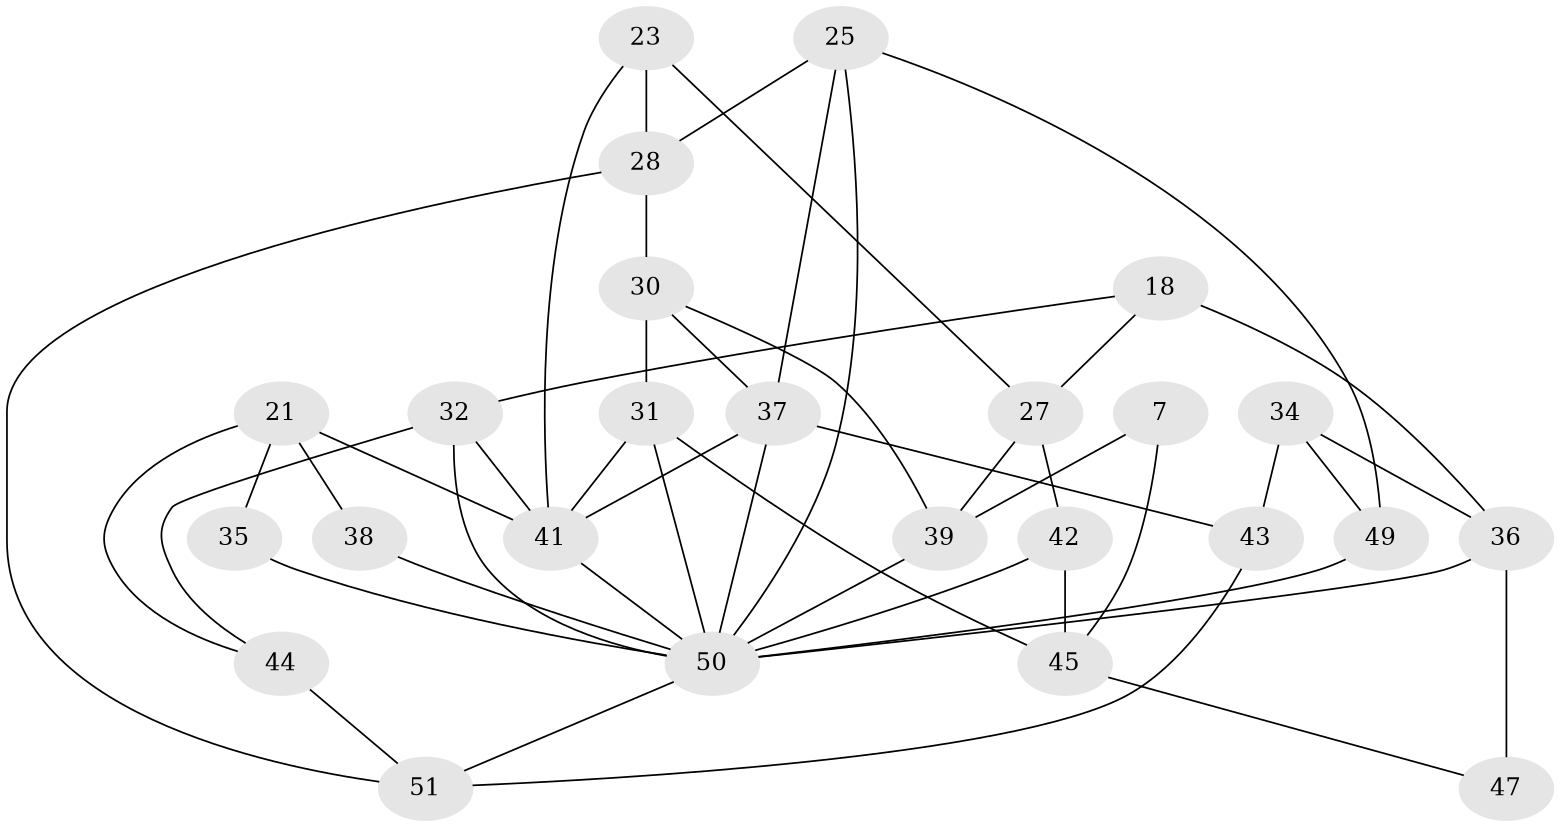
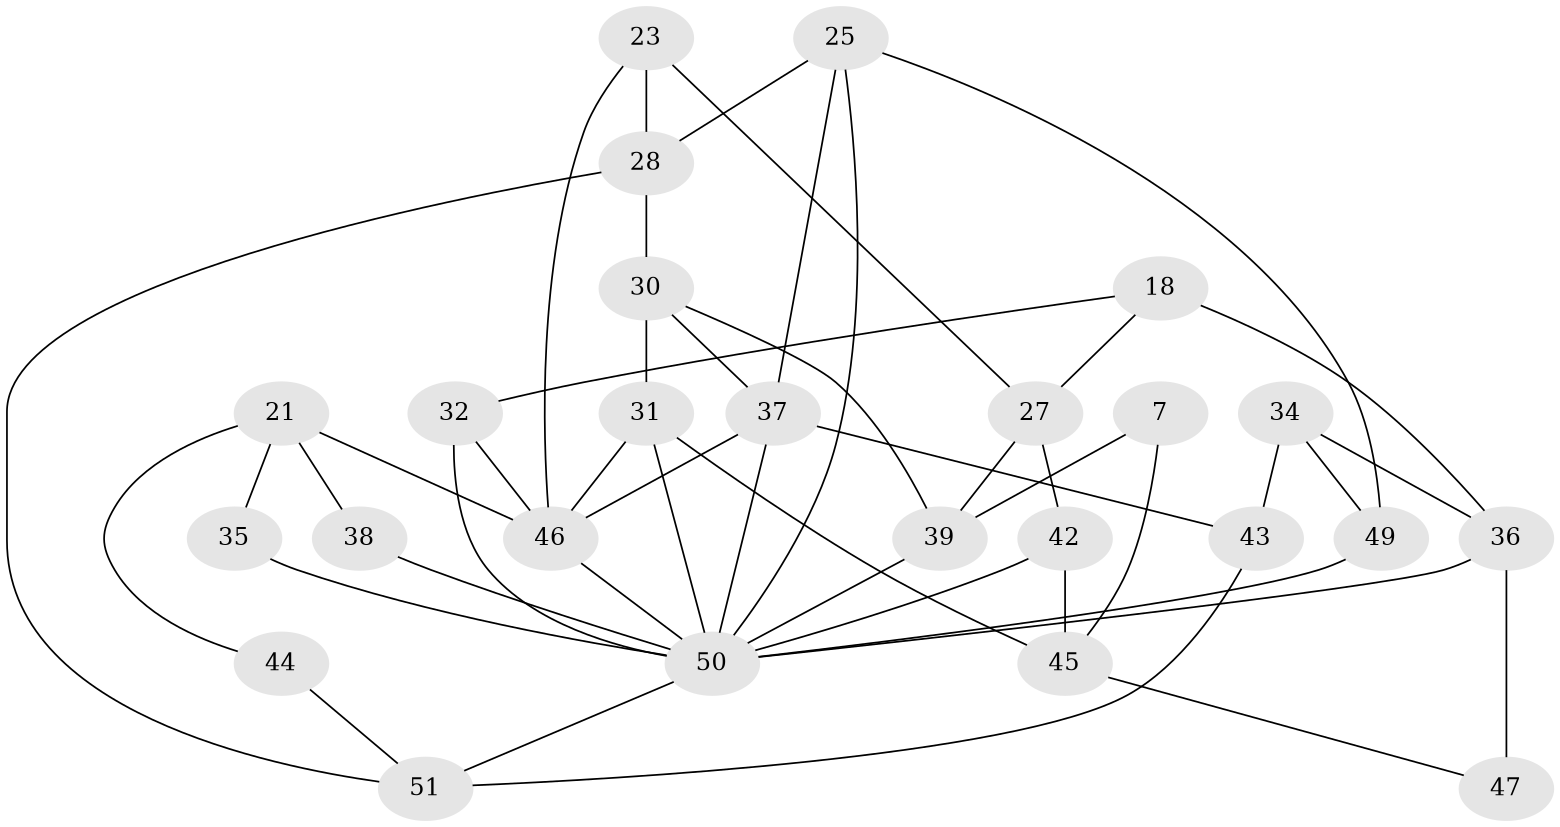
  graph {
    node [color=gray90 style=filled]
    38 [super="+1"]
    50 [super="+12+20+17+48"]
    7
    39
    45 [super="+9"]
    47
    18
    27
    32 [super="+26"]
    36 [super="+16+15"]
    42 [super="+29+33"]
    44
-   46 [super="+22" label=41]
+   46 [super="+22"]
    21 [super="+14"]
    35 [super="+6"]
    51 [super="+11"]
    23
    28
    30
    25 [super="+5"]
    37 [super="+24"]
    49
    43
    31
    34
    38 -- 50 [weight=2]
    50 -- 51 [weight=2]
    7 -- 39
    7 -- 45
    39 -- 50
    45 -- 47
    18 -- 27
    18 -- 32
    18 -- 36 [weight=2]
    27 -- 39
    27 -- 42
    32 -- 50 [weight=3]
-   32 -- 44
    32 -- 46
    36 -- 50 [weight=2]
    36 -- 47 [weight=2]
    42 -- 50 [weight=6]
    42 -- 45 [weight=3]
    44 -- 51 [weight=2]
    46 -- 50
    21 -- 38 [weight=2]
    21 -- 44
    21 -- 46
    21 -- 35 [weight=2]
    35 -- 50 [weight=3]
    23 -- 27
    23 -- 46
    23 -- 28
    28 -- 51
    28 -- 30
    30 -- 39
    30 -- 37
    30 -- 31
    25 -- 50
    25 -- 28
    25 -- 37 [weight=2]
    25 -- 49 [weight=2]
    37 -- 50 [weight=2]
    37 -- 46
    37 -- 43 [weight=2]
    49 -- 50
    43 -- 51
    31 -- 50
    31 -- 45
    31 -- 46
    34 -- 36 [weight=2]
    34 -- 49
    34 -- 43
  }
